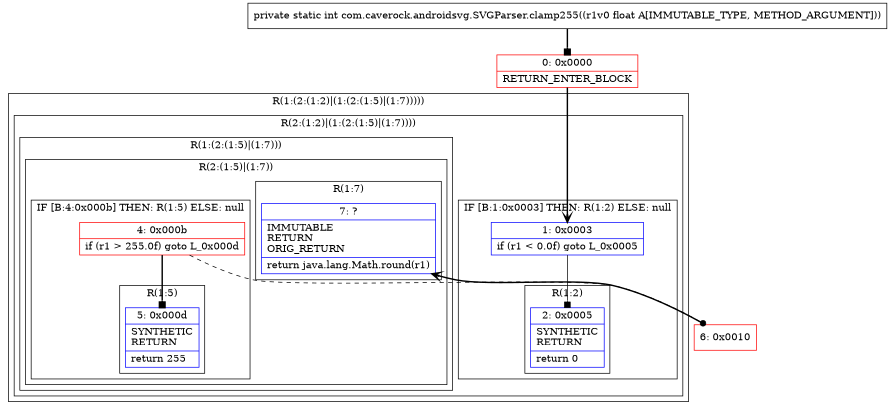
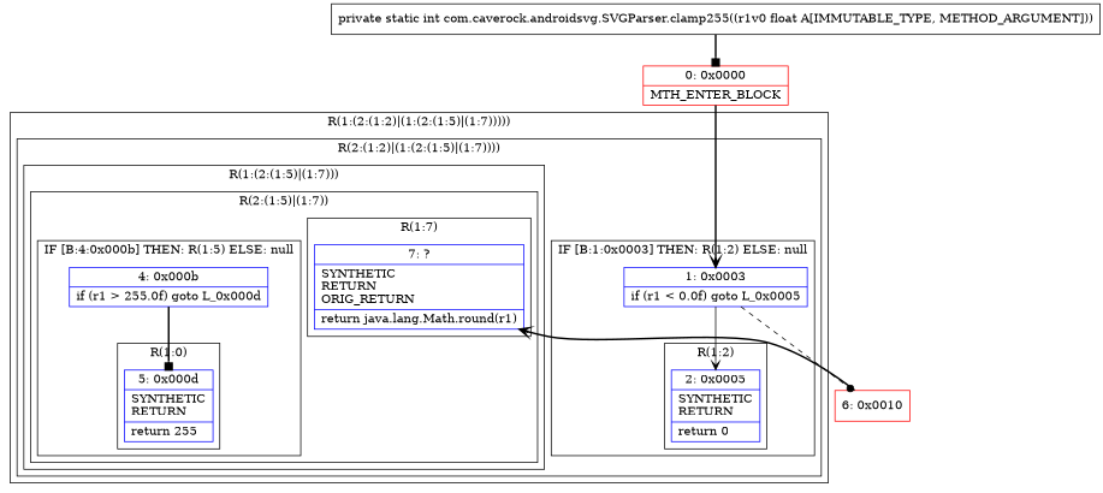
  digraph {
    node [color=blue shape=record]
    edge [arrowhead=vee style=bold]
    n1 [label="{2\:\ 0x0005|SYNTHETIC\lRETURN\l|return 0\l}"]
    n2 [label="{1\:\ 0x0003|if (r1 \< 0.0f) goto L_0x0005\l}"]
    n3 [label="{5\:\ 0x000d|SYNTHETIC\lRETURN\l|return 255\l}"]
-   n4 [color=red label="{4\:\ 0x000b|if (r1 \> 255.0f) goto L_0x000d\l}"]
-   n5 [label="{7\:\ ?|IMMUTABLE\lRETURN\lORIG_RETURN\l|return java.lang.Math.round(r1)\l}"]
+   n4 [label="{4\:\ 0x000b|if (r1 \> 255.0f) goto L_0x000d\l}"]
+   n5 [label="{7\:\ ?|SYNTHETIC\lRETURN\lORIG_RETURN\l|return java.lang.Math.round(r1)\l}"]
    n6 [color=red label="{6\:\ 0x0010}"]
-   n7 [color=red label="{0\:\ 0x0000|RETURN_ENTER_BLOCK\l}"]
+   n7 [color=red label="{0\:\ 0x0000|MTH_ENTER_BLOCK\l}"]
    n8 [label="{private static int com.caverock.androidsvg.SVGParser.clamp255((r1v0 float A[IMMUTABLE_TYPE, METHOD_ARGUMENT])) }" color=""]
    subgraph cluster_1 {
      label="R(1:(2:(1:2)|(1:(2:(1:5)|(1:7)))))"
      subgraph cluster_2 {
        label="R(2:(1:2)|(1:(2:(1:5)|(1:7))))"
        subgraph cluster_3 {
          label="IF [B:1:0x0003] THEN: R(1:2) ELSE: null"
          n2
          subgraph cluster_4 {
            label="R(1:2)"
            n1
          }
        }
        subgraph cluster_5 {
          label="R(1:(2:(1:5)|(1:7)))"
          subgraph cluster_6 {
            label="R(2:(1:5)|(1:7))"
            subgraph cluster_7 {
              label="IF [B:4:0x000b] THEN: R(1:5) ELSE: null"
              n4
              subgraph cluster_8 {
-               label="R(1:5)"
+               label="R(1:0)"
                n3
              }
            }
            subgraph cluster_9 {
              label="R(1:7)"
              n5
            }
          }
        }
      }
    }
-   n2 -> n1 [arrowhead=box style=solid]
+   n2 -> n1 [style=solid]
    n4 -> n3 [arrowhead=box]
-   n4 -> n6 [arrowhead=dot style=dashed]
+   n2 -> n6 [arrowhead=dot style=dashed]
    n6 -> n5
    n7 -> n2
    n8 -> n7 [arrowhead=box]
  }
